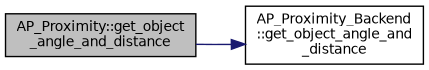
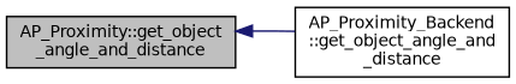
  digraph {
    rankdir=LR
    fontname="DejaVu Sans"
    node [color=black fontname="DejaVu Sans" fontsize=10 shape=record style=filled]
    n1 [fillcolor=grey75 fontcolor=black height=0.2 label="AP_Proximity::get_object\l_angle_and_distance" width=0.4]
    n2 [fillcolor=white height=0.2 label="AP_Proximity_Backend\l::get_object_angle_and\l_distance" width=0.4]
-   n1 -> n2 [color=midnightblue fontname="DejaVu Sans" fontsize=10 labelfontname=Helvetica labelfontsize=10 style=solid]
+   n2 -> n1 [color=midnightblue fontname="DejaVu Sans" fontsize=10 labelfontname=Helvetica labelfontsize=10 style=solid]
  }
